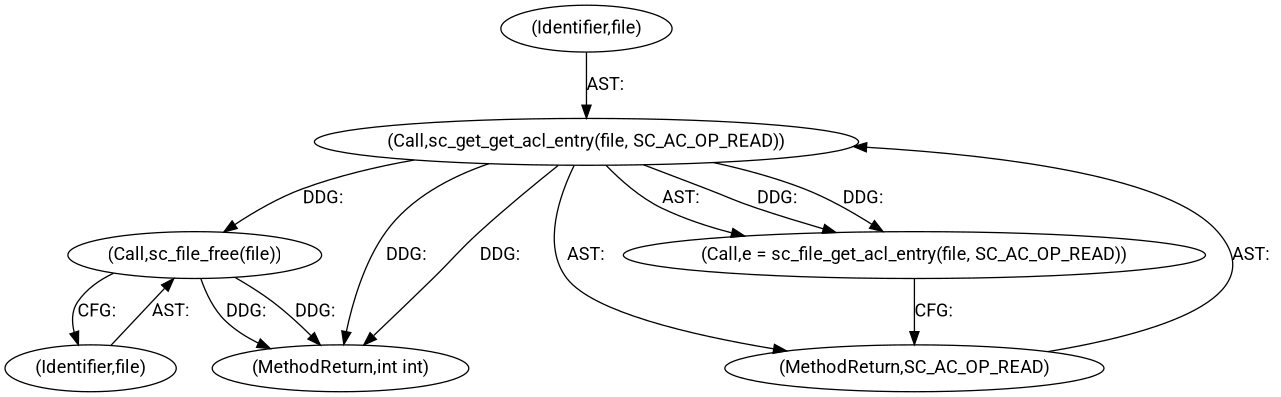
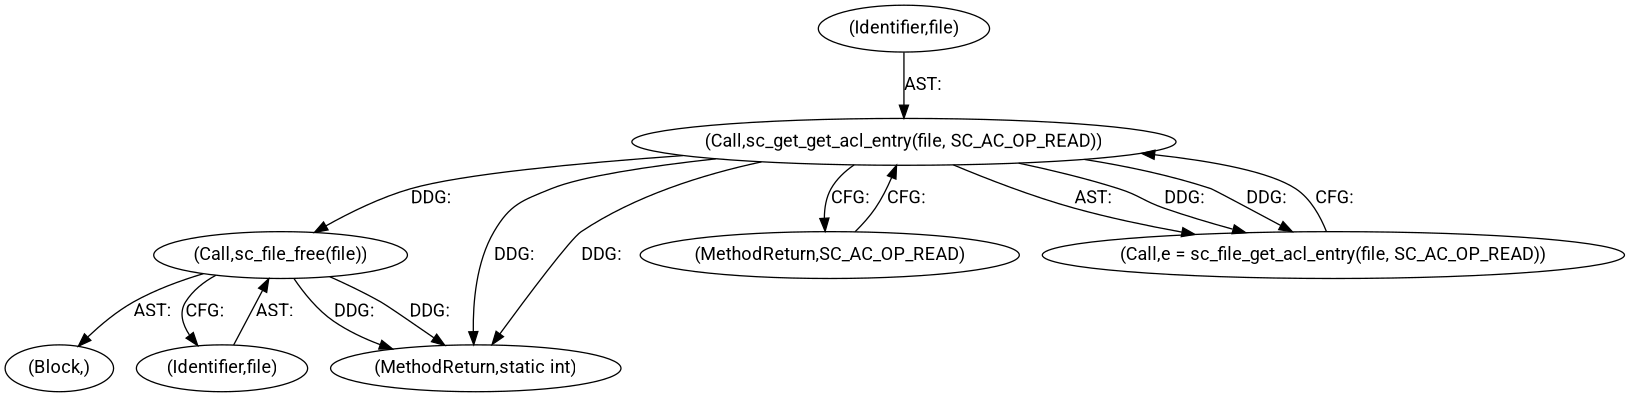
  digraph {
    fontname=Roboto
    node [fontname=Roboto]
    edge [fontname=Roboto]
    n1 [label="(Call,sc_file_free(file))"]
+   n2 [label="(Block,)"]
    n3 [label="(Identifier,file)"]
-   n4 [label="(MethodReturn,int int)"]
+   n4 [label="(MethodReturn,static int)"]
    n5 [label="(Call,sc_get_get_acl_entry(file, SC_AC_OP_READ))"]
    n6 [label="(MethodReturn,SC_AC_OP_READ)"]
    n7 [label="(Call,e = sc_file_get_acl_entry(file, SC_AC_OP_READ))"]
    n8 [label="(Identifier,file)"]
+   n1 -> n2 [label="AST: "]
    n1 -> n3 [label="CFG: "]
    n1 -> n4 [label="DDG: "]
    n1 -> n4 [label="DDG: "]
    n3 -> n1 [label="AST: "]
    n5 -> n1 [label="DDG: "]
    n5 -> n4 [label="DDG: "]
    n5 -> n4 [label="DDG: "]
-   n5 -> n6 [label="AST: "]
+   n5 -> n6 [label="CFG: "]
    n5 -> n7 [label="AST: "]
    n5 -> n7 [label="DDG: "]
    n5 -> n7 [label="DDG: "]
-   n6 -> n5 [label="AST: "]
-   n7 -> n6 [label="CFG: "]
+   n6 -> n5 [label="CFG: "]
+   n7 -> n5 [label="CFG: "]
    n8 -> n5 [label="AST: "]
  }
